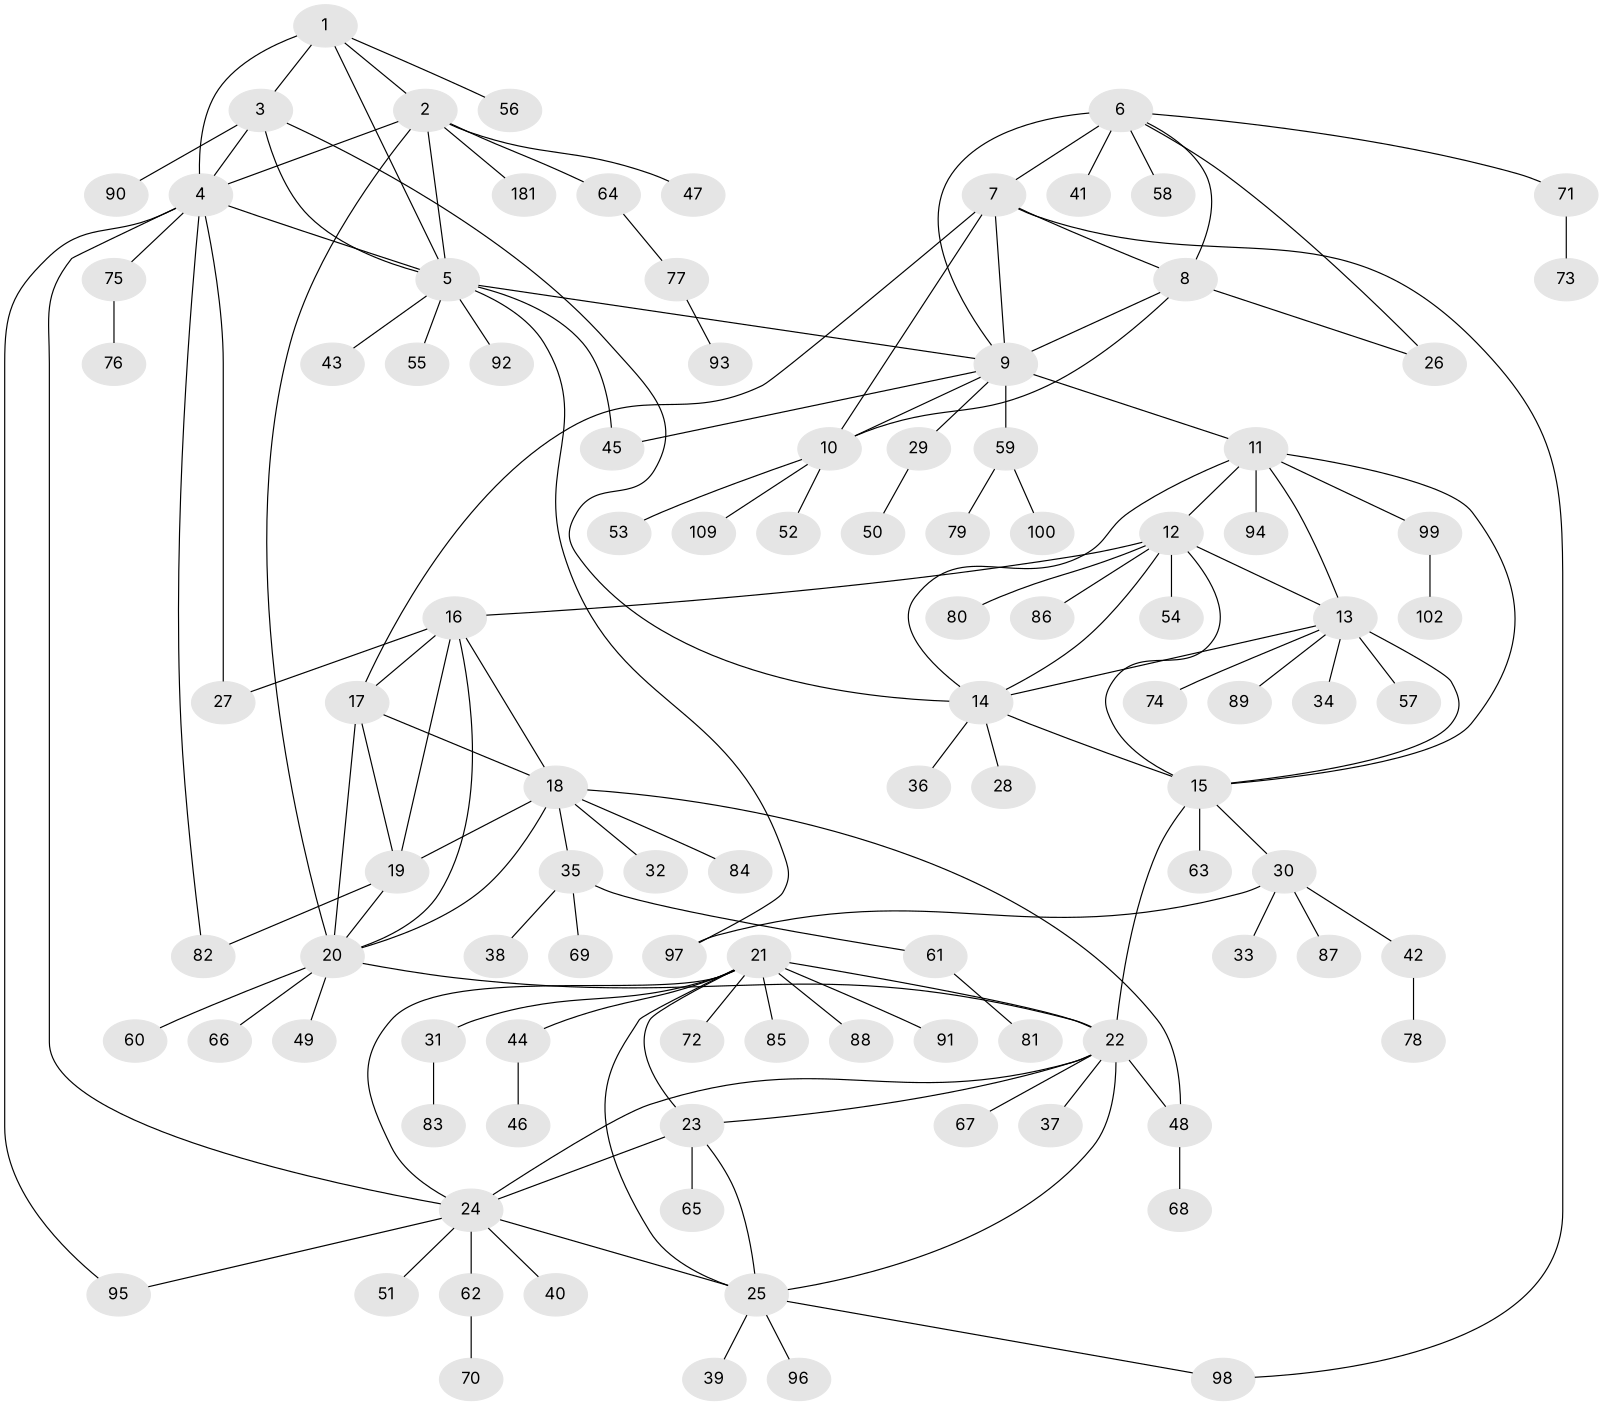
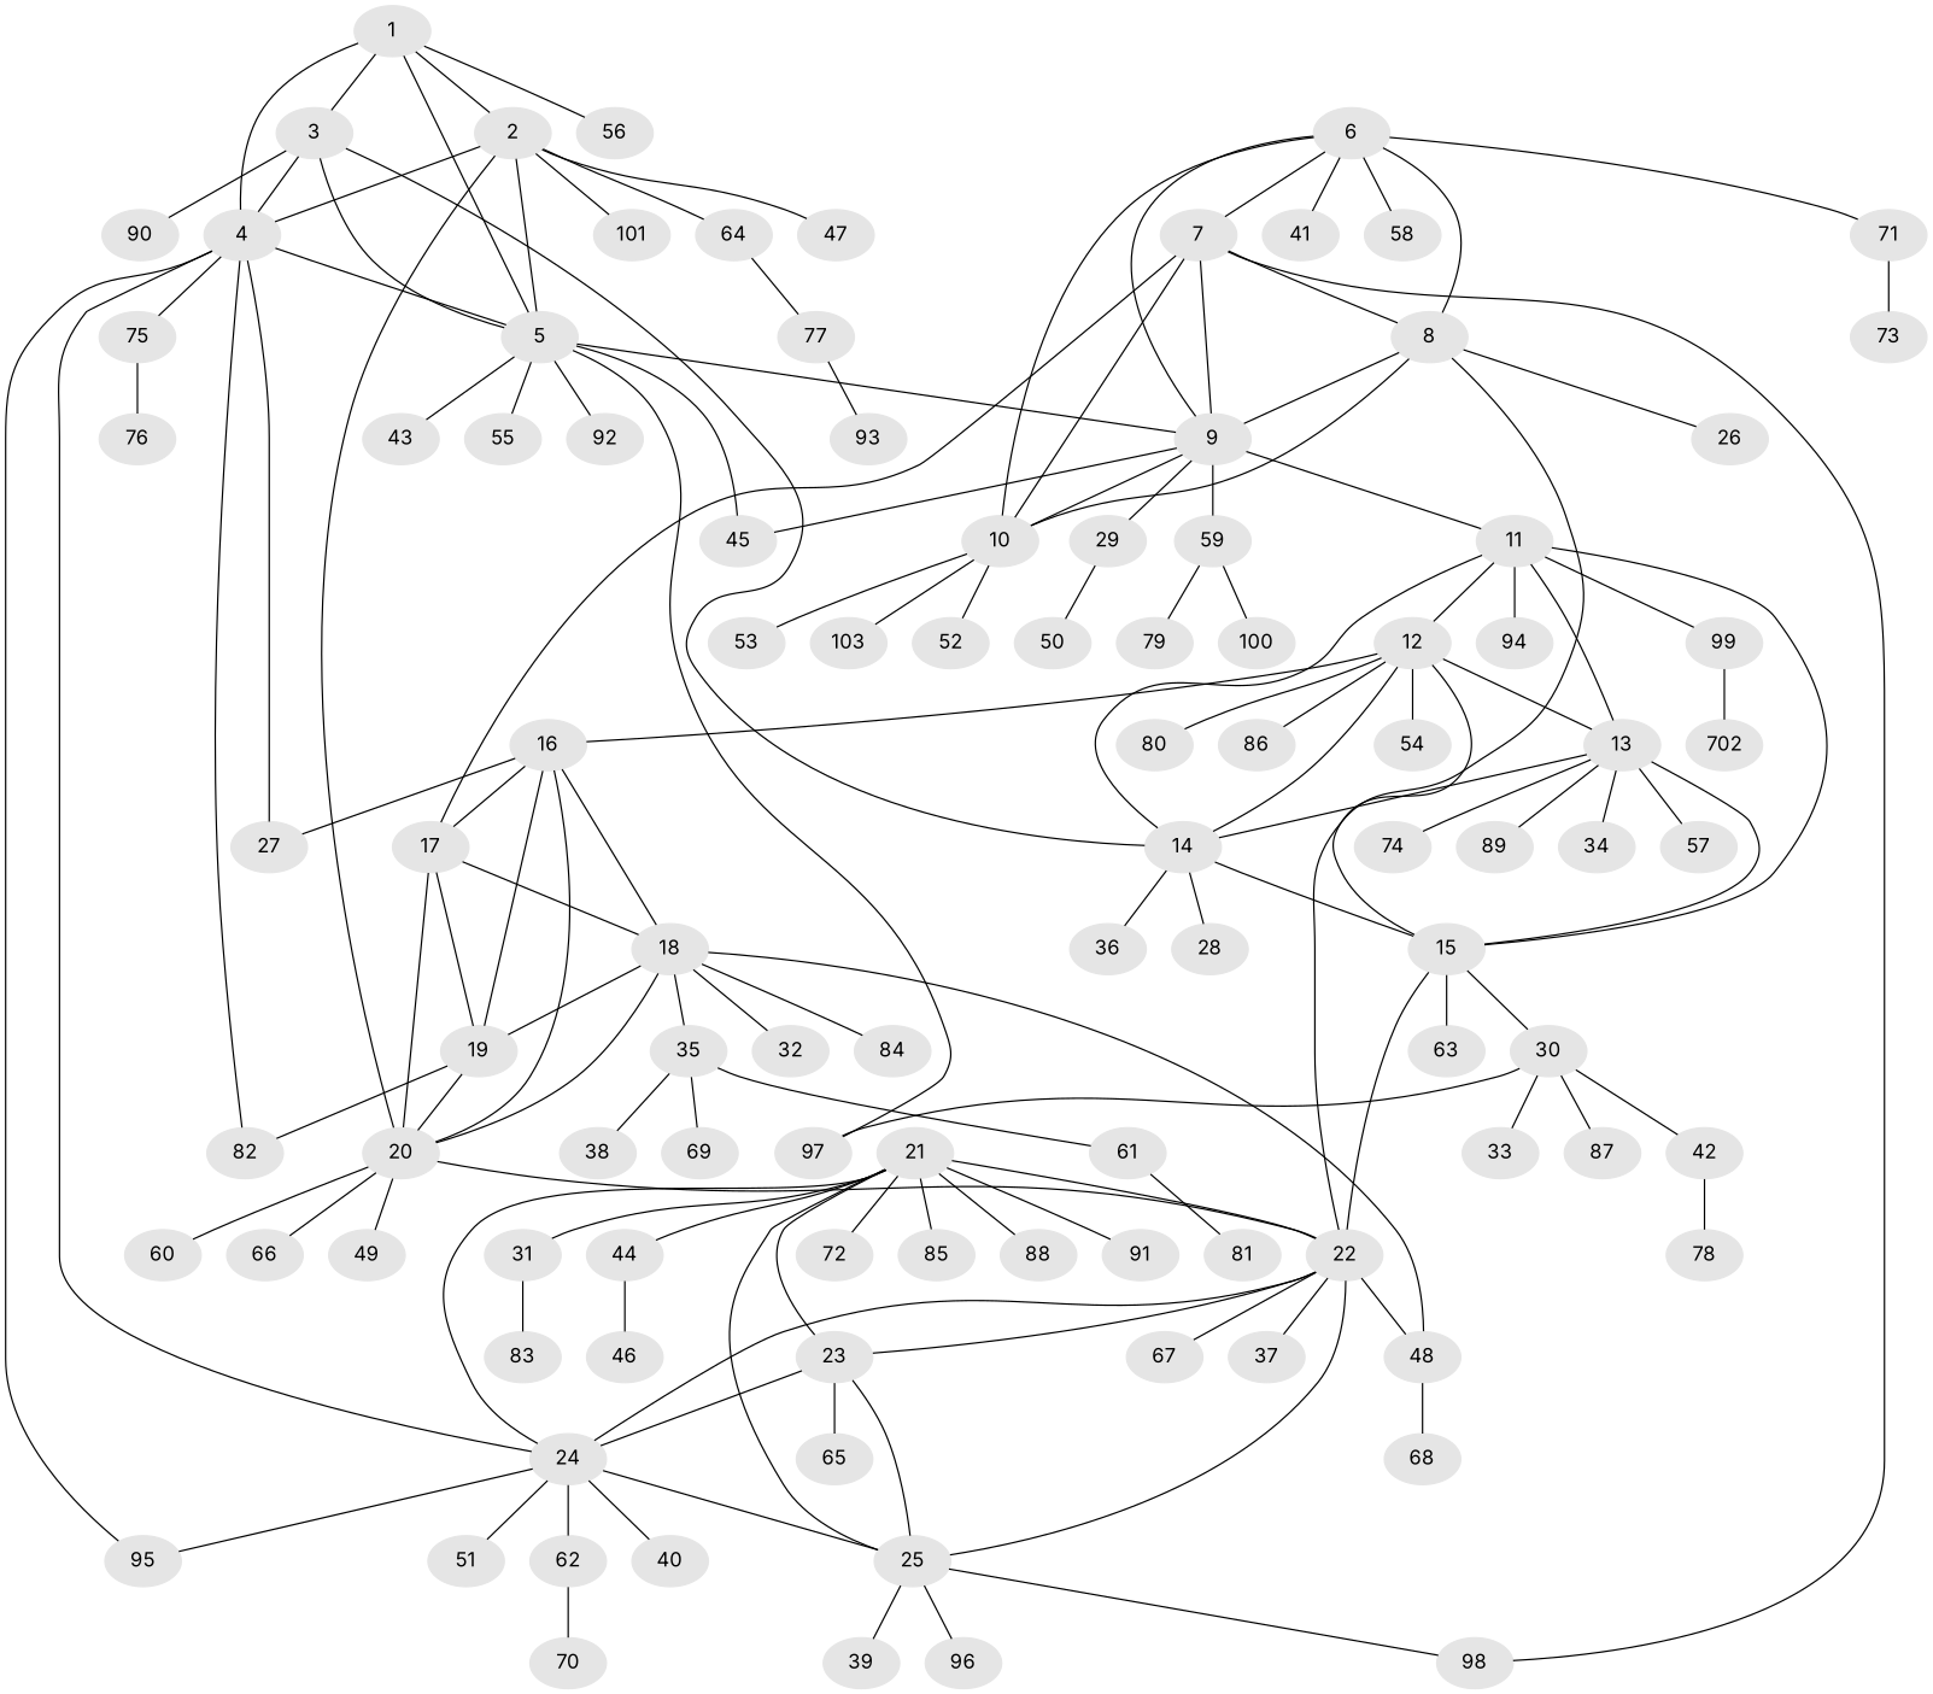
  graph {
    fontname=Inter
    node [color=gray90 fontname=Inter style=filled]
    edge [fontname=Inter]
    1
    2
    3
    4
    5
    56
    20
    47
    64
-   101 [label=181]
+   101
    14
    90
    24
    27
    75
    82
    95
    9
    43
    45
    55
    92
    97
    22
    49
    60
    66
    77
    15
    28
    36
    25
    40
    51
    62
    76
    10
    11
    29
    59
    6
    7
    8
    41
    58
    71
    17
    98
    26
    52
    53
-   103 [label=109]
+   103
    73
    18
    19
    48
    23
    37
    67
    12
    13
    94
    99
    50
    79
    100
    16
    54
    80
    86
    34
    57
    74
    89
    30
    63
-   102
+   102 [label=702]
    33
    42
    87
    32
    35
    84
    38
    61
    69
    68
    21
    31
    44
    72
    85
    88
    91
    65
    39
    96
    83
    46
    70
    78
    81
    93
    1 -- 2
    1 -- 3
    1 -- 4
    1 -- 5
    1 -- 56
    2 -- 4
    2 -- 5
    2 -- 20
    2 -- 47
    2 -- 64
    2 -- 101
    3 -- 4
    3 -- 5
    3 -- 14
    3 -- 90
    4 -- 5
    4 -- 24
    4 -- 27
    4 -- 75
    4 -- 82
    4 -- 95
    5 -- 9
    5 -- 43
    5 -- 45
    5 -- 55
    5 -- 92
    5 -- 97
    20 -- 22
    20 -- 49
    20 -- 60
    20 -- 66
    64 -- 77
    14 -- 15
    14 -- 28
    14 -- 36
    24 -- 95
    24 -- 25
    24 -- 40
    24 -- 51
    24 -- 62
    75 -- 76
    9 -- 45
    9 -- 10
    9 -- 11
    9 -- 29
    9 -- 59
    22 -- 24
    22 -- 25
    22 -- 48
    22 -- 23
    22 -- 37
    22 -- 67
    77 -- 93
    15 -- 22
    15 -- 30
    15 -- 63
    25 -- 98
    25 -- 39
    25 -- 96
    62 -- 70
    10 -- 52
    10 -- 53
    10 -- 103
    11 -- 14
    11 -- 15
    11 -- 12
    11 -- 13
    11 -- 94
    11 -- 99
    29 -- 50
    59 -- 79
    59 -- 100
    6 -- 9
-   6 -- 26
+   6 -- 10
    6 -- 7
    6 -- 8
    6 -- 41
    6 -- 58
    6 -- 71
    7 -- 9
    7 -- 10
    7 -- 8
    7 -- 17
    7 -- 98
    8 -- 9
+   8 -- 22
    8 -- 10
    8 -- 26
    71 -- 73
    17 -- 20
    17 -- 18
    17 -- 19
    18 -- 20
    18 -- 19
    18 -- 48
    18 -- 32
    18 -- 35
    18 -- 84
    19 -- 20
    19 -- 82
    48 -- 68
    23 -- 24
    23 -- 25
    23 -- 65
    12 -- 14
    12 -- 15
    12 -- 13
    12 -- 16
    12 -- 54
    12 -- 80
    12 -- 86
    13 -- 14
    13 -- 15
    13 -- 34
    13 -- 57
    13 -- 74
    13 -- 89
    99 -- 102
    16 -- 20
    16 -- 27
    16 -- 17
    16 -- 18
    16 -- 19
    30 -- 97
    30 -- 33
    30 -- 42
    30 -- 87
    42 -- 78
    35 -- 38
    35 -- 61
    35 -- 69
    61 -- 81
    21 -- 24
    21 -- 22
    21 -- 25
    21 -- 23
    21 -- 31
    21 -- 44
    21 -- 72
    21 -- 85
    21 -- 88
    21 -- 91
    31 -- 83
    44 -- 46
  }
